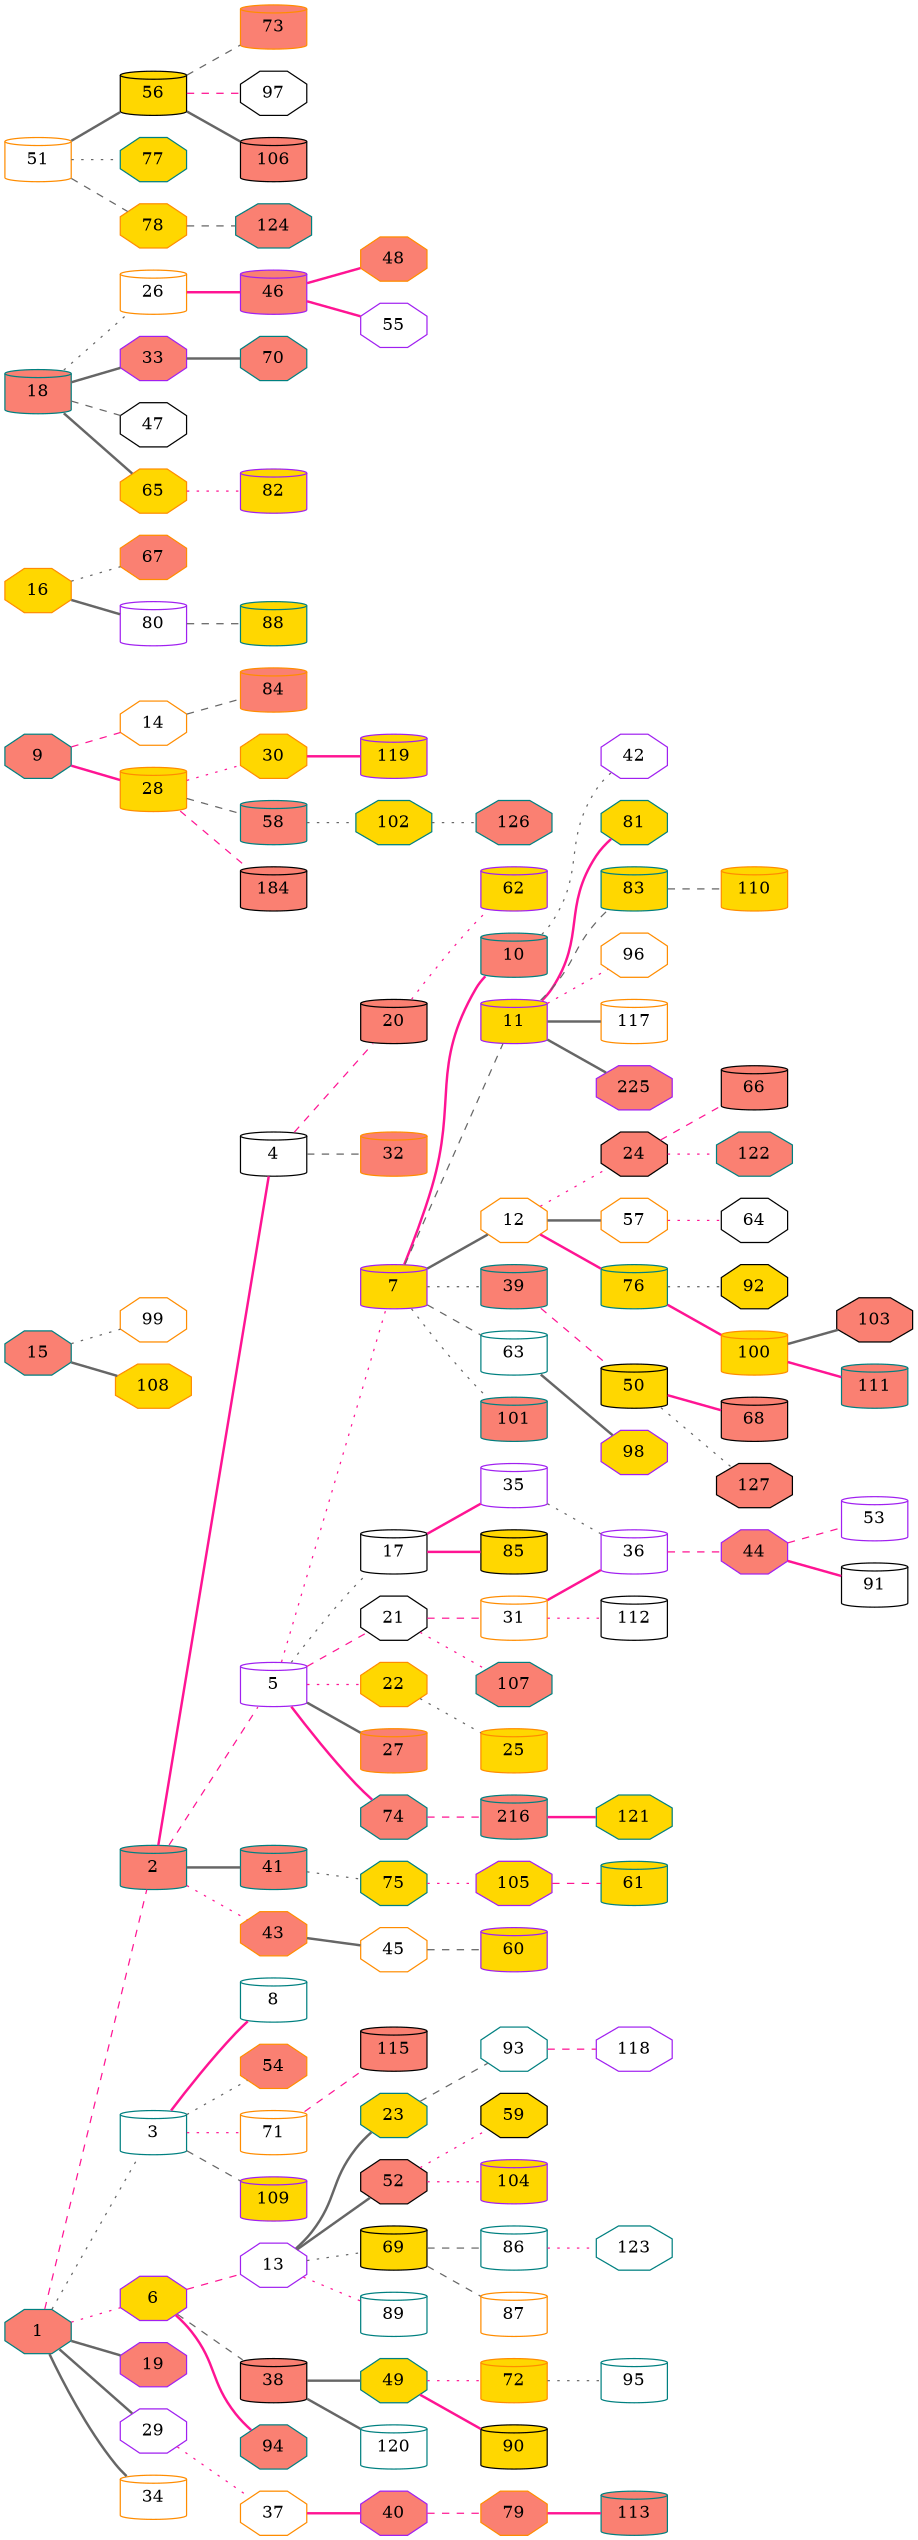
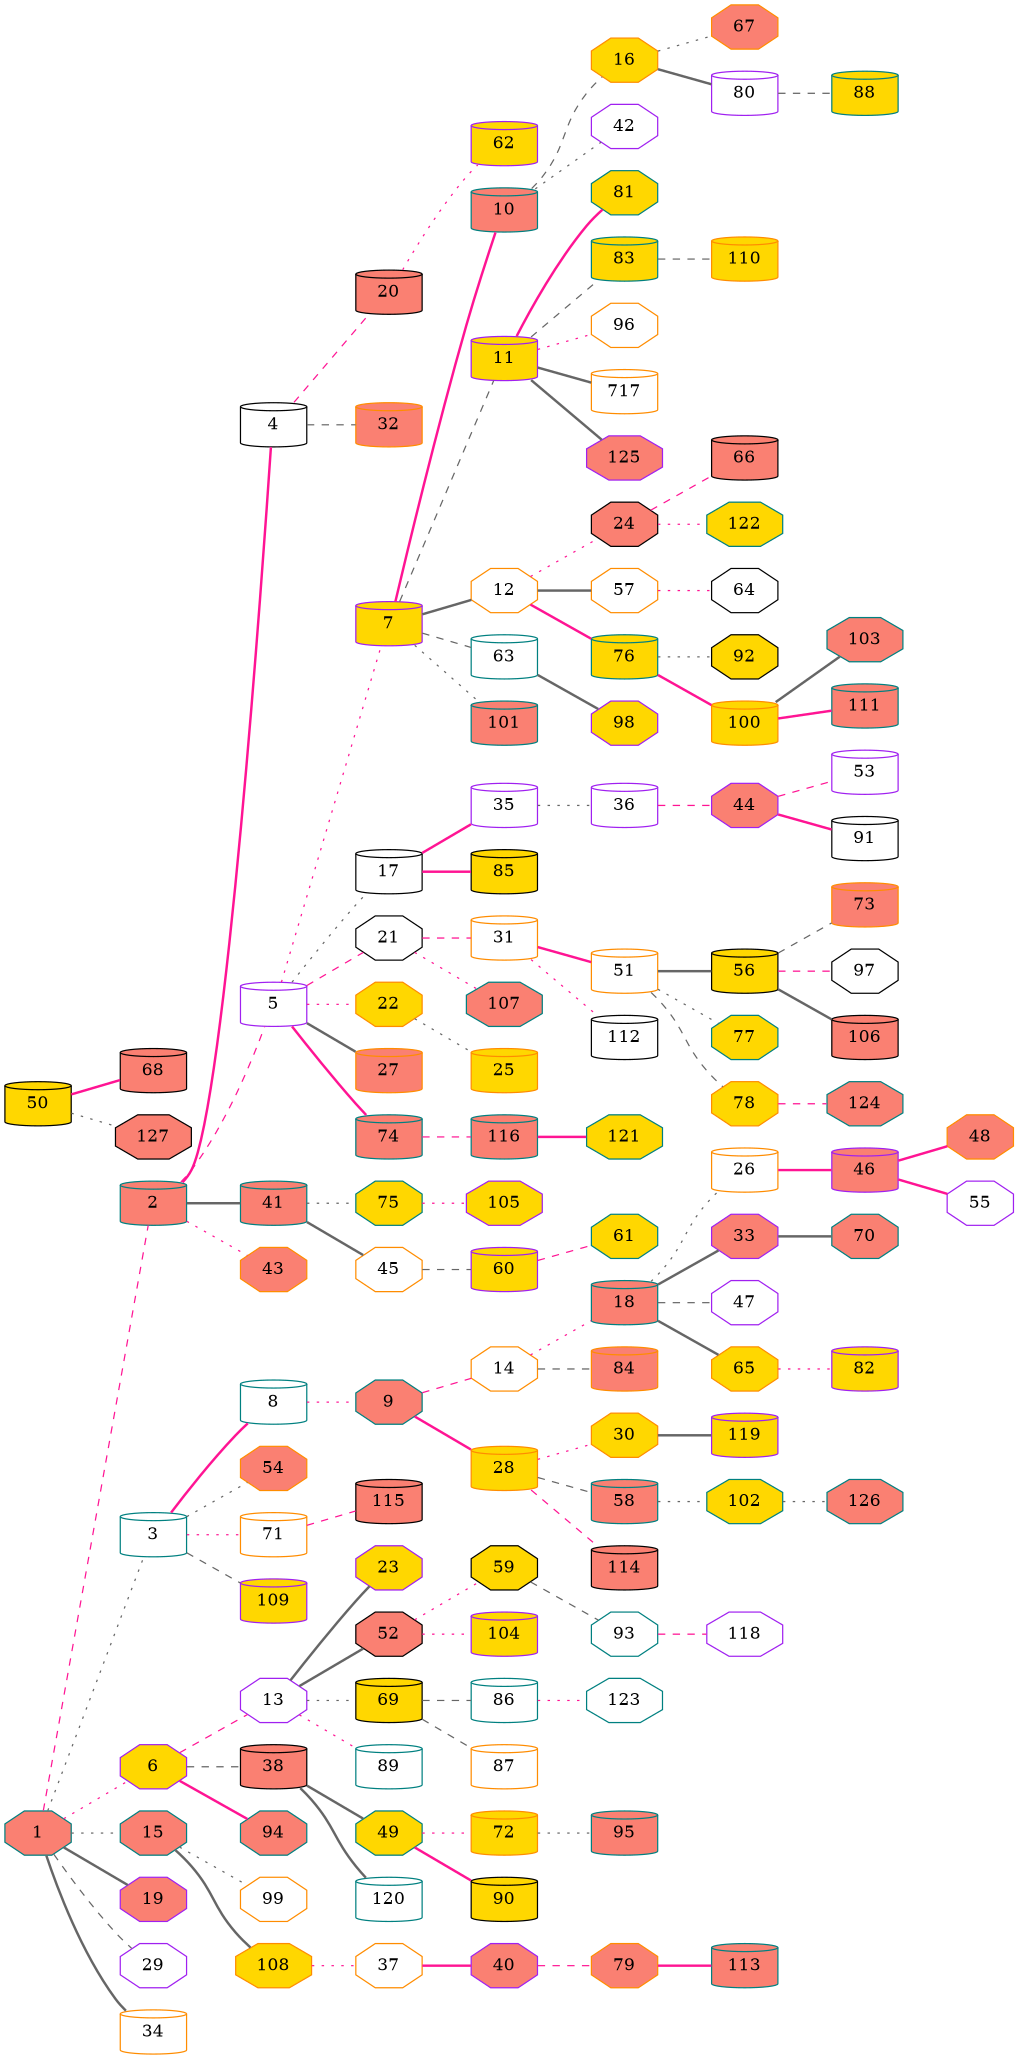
  graph {
    rankdir=LR
    node [color=teal fillcolor=salmon shape=cylinder style=filled]
    edge [color=deeppink style=bold]
    1 [shape=octagon]
    2
    3 [fillcolor=white]
    6 [color=purple fillcolor=gold shape=octagon]
    15 [shape=octagon]
    19 [color=purple shape=octagon]
    29 [color=purple fillcolor=white shape=octagon]
    34 [color=darkorange fillcolor=white]
    4 [color=black fillcolor=white]
    5 [color=purple fillcolor=white]
    41
    43 [color=darkorange shape=octagon]
    8 [fillcolor=white]
    54 [color=darkorange shape=octagon]
    71 [color=darkorange fillcolor=white]
    109 [color=purple fillcolor=gold]
    13 [color=purple fillcolor=white shape=octagon]
    38 [color=black]
    94 [shape=octagon]
    99 [color=darkorange fillcolor=white shape=octagon]
    108 [color=darkorange fillcolor=gold shape=octagon]
    37 [color=darkorange fillcolor=white shape=octagon]
    20 [color=black]
    32 [color=darkorange]
    7 [color=purple fillcolor=gold]
    17 [color=black fillcolor=white]
    21 [color=black fillcolor=white shape=octagon]
    22 [color=darkorange fillcolor=gold shape=octagon]
    27 [color=darkorange]
-   74 [shape=octagon]
+   74
    75 [fillcolor=gold shape=octagon]
    45 [color=darkorange fillcolor=white shape=octagon]
    9 [shape=octagon]
    115 [color=black]
    62 [color=purple fillcolor=gold]
    10
    11 [color=purple fillcolor=gold]
    12 [color=darkorange fillcolor=white shape=octagon]
-   39
    63 [fillcolor=white]
    101
    35 [color=purple fillcolor=white]
    85 [color=black fillcolor=gold]
    31 [color=darkorange fillcolor=white]
    107 [shape=octagon]
    25 [color=darkorange fillcolor=gold]
-   116 [label=216]
-   23 [fillcolor=gold shape=octagon]
+   116
+   23 [color=purple fillcolor=gold shape=octagon]
    52 [color=black shape=octagon]
    69 [color=black fillcolor=gold]
    89 [fillcolor=white]
    49 [fillcolor=gold shape=octagon]
    120 [fillcolor=white]
    16 [color=darkorange fillcolor=gold shape=octagon]
    42 [color=purple fillcolor=white shape=octagon]
    81 [fillcolor=gold shape=octagon]
    83 [fillcolor=gold]
    96 [color=darkorange fillcolor=white shape=octagon]
-   117 [color=darkorange fillcolor=white]
-   125 [color=purple shape=octagon label=225]
+   117 [color=darkorange fillcolor=white label=717]
+   125 [color=purple shape=octagon]
    24 [color=black shape=octagon]
    57 [color=darkorange fillcolor=white shape=octagon]
    76 [fillcolor=gold]
    50 [color=black fillcolor=gold]
    98 [color=purple fillcolor=gold shape=octagon]
    14 [color=darkorange fillcolor=white shape=octagon]
    28 [color=darkorange fillcolor=gold]
    18
    84 [color=darkorange]
    30 [color=darkorange fillcolor=gold shape=octagon]
    58
-   114 [color=black label=184]
+   114 [color=black]
    67 [color=darkorange shape=octagon]
    80 [color=purple fillcolor=white]
    110 [color=darkorange fillcolor=gold]
    66 [color=black]
-   122 [shape=octagon]
+   122 [fillcolor=gold shape=octagon]
    64 [color=black fillcolor=white shape=octagon]
    92 [color=black fillcolor=gold shape=octagon]
    100 [color=darkorange fillcolor=gold]
    93 [fillcolor=white shape=octagon]
    59 [color=black fillcolor=gold shape=octagon]
    104 [color=purple fillcolor=gold]
    86 [fillcolor=white]
    87 [color=darkorange fillcolor=white]
    26 [color=darkorange fillcolor=white]
    33 [color=purple shape=octagon]
-   47 [color=black fillcolor=white shape=octagon]
+   47 [color=purple fillcolor=white shape=octagon]
    65 [color=darkorange fillcolor=gold shape=octagon]
    88 [fillcolor=gold]
    36 [color=purple fillcolor=white]
    46 [color=purple]
    70 [shape=octagon]
    82 [color=purple fillcolor=gold]
    51 [color=darkorange fillcolor=white]
    112 [color=black fillcolor=white]
    118 [color=purple fillcolor=white shape=octagon]
    48 [color=darkorange shape=octagon]
    55 [color=purple fillcolor=white shape=octagon]
    119 [color=purple fillcolor=gold]
    102 [fillcolor=gold shape=octagon]
    40 [color=purple shape=octagon]
    56 [color=black fillcolor=gold]
    77 [fillcolor=gold shape=octagon]
    78 [color=darkorange fillcolor=gold shape=octagon]
    44 [color=purple shape=octagon]
    53 [color=purple fillcolor=white]
    91 [color=black fillcolor=white]
    79 [color=darkorange shape=octagon]
    72 [color=darkorange fillcolor=gold]
    90 [color=black fillcolor=gold]
    68 [color=black]
    127 [color=black shape=octagon]
    113
    105 [color=purple fillcolor=gold shape=octagon]
    60 [color=purple fillcolor=gold]
-   61 [fillcolor=gold]
-   95 [fillcolor=white]
+   61 [fillcolor=gold shape=octagon]
+   95
    73 [color=darkorange]
    97 [color=black fillcolor=white shape=octagon]
    106 [color=black]
    124 [shape=octagon]
    126 [shape=octagon]
    123 [fillcolor=white shape=octagon]
    121 [fillcolor=gold shape=octagon]
-   103 [color=black shape=octagon]
+   103 [shape=octagon]
    111
    1 -- 2 [style=dashed]
    1 -- 3 [color=gray40 style=dotted]
    1 -- 6 [style=dotted]
+   1 -- 15 [color=gray40 style=dotted]
    1 -- 19 [color=gray40]
-   1 -- 29 [color=gray40]
+   1 -- 29 [color=gray40 style=dashed]
    1 -- 34 [color=gray40]
    2 -- 4
    2 -- 5 [style=dashed]
    2 -- 41 [color=gray40]
    2 -- 43 [style=dotted]
    3 -- 8
    3 -- 54 [color=gray40 style=dotted]
    3 -- 71 [style=dotted]
    3 -- 109 [color=gray40 style=dashed]
    6 -- 13 [style=dashed]
    6 -- 38 [color=gray40 style=dashed]
    6 -- 94
    15 -- 99 [color=gray40 style=dotted]
    15 -- 108 [color=gray40]
-   29 -- 37 [style=dotted]
+   108 -- 37 [style=dotted]
    4 -- 20 [style=dashed]
    4 -- 32 [color=gray40 style=dashed]
    5 -- 7 [style=dotted]
    5 -- 17 [color=gray40 style=dotted]
    5 -- 21 [style=dashed]
    5 -- 22 [style=dotted]
    5 -- 27 [color=gray40]
    5 -- 74
    41 -- 75 [color=gray40 style=dotted]
-   43 -- 45 [color=gray40]
+   41 -- 45 [color=gray40]
+   8 -- 9 [style=dotted]
    71 -- 115 [style=dashed]
    13 -- 23 [color=gray40]
    13 -- 52 [color=gray40]
    13 -- 69 [color=gray40 style=dotted]
    13 -- 89 [style=dotted]
    38 -- 49 [color=gray40]
    38 -- 120 [color=gray40]
    37 -- 40
    20 -- 62 [style=dotted]
    7 -- 10
    7 -- 11 [color=gray40 style=dashed]
    7 -- 12 [color=gray40]
-   7 -- 39 [color=gray40 style=dotted]
    7 -- 63 [color=gray40 style=dashed]
    7 -- 101 [color=gray40 style=dotted]
    17 -- 35
    17 -- 85
    21 -- 31 [style=dashed]
    21 -- 107 [style=dotted]
    22 -- 25 [color=gray40 style=dotted]
    74 -- 116 [style=dashed]
    75 -- 105 [style=dotted]
    45 -- 60 [color=gray40 style=dashed]
    9 -- 14 [style=dashed]
    9 -- 28
+   10 -- 16 [color=gray40 style=dashed]
    10 -- 42 [color=gray40 style=dotted]
    11 -- 81
    11 -- 83 [color=gray40 style=dashed]
    11 -- 96 [style=dotted]
    11 -- 117 [color=gray40]
    11 -- 125 [color=gray40]
    12 -- 24 [style=dotted]
    12 -- 57 [color=gray40]
    12 -- 76
-   39 -- 50 [style=dashed]
    63 -- 98 [color=gray40]
    35 -- 36 [color=gray40 style=dotted]
-   31 -- 36
+   31 -- 51
    31 -- 112 [style=dotted]
    116 -- 121
-   23 -- 93 [color=gray40 style=dashed]
+   59 -- 93 [color=gray40 style=dashed]
    52 -- 59 [style=dotted]
    52 -- 104 [style=dotted]
    69 -- 86 [color=gray40 style=dashed]
    69 -- 87 [color=gray40 style=dashed]
    49 -- 72 [style=dotted]
    49 -- 90
    16 -- 67 [color=gray40 style=dotted]
    16 -- 80 [color=gray40]
    83 -- 110 [color=gray40 style=dashed]
    24 -- 66 [style=dashed]
    24 -- 122 [style=dotted]
    57 -- 64 [style=dotted]
    76 -- 92 [color=gray40 style=dotted]
    76 -- 100
    50 -- 68
    50 -- 127 [color=gray40 style=dotted]
+   14 -- 18 [style=dotted]
    14 -- 84 [color=gray40 style=dashed]
    28 -- 30 [style=dotted]
    28 -- 58 [color=gray40 style=dashed]
    28 -- 114 [style=dashed]
    18 -- 26 [color=gray40 style=dotted]
    18 -- 33 [color=gray40]
    18 -- 47 [color=gray40 style=dashed]
    18 -- 65 [color=gray40]
-   30 -- 119
+   30 -- 119 [color=gray40]
    58 -- 102 [color=gray40 style=dotted]
    80 -- 88 [color=gray40 style=dashed]
    100 -- 103 [color=gray40]
    100 -- 111
    93 -- 118 [style=dashed]
    86 -- 123 [style=dotted]
    26 -- 46
    33 -- 70 [color=gray40]
    65 -- 82 [style=dotted]
    36 -- 44 [style=dashed]
    46 -- 48
    46 -- 55
    51 -- 56 [color=gray40]
    51 -- 77 [color=gray40 style=dotted]
    51 -- 78 [color=gray40 style=dashed]
    102 -- 126 [color=gray40 style=dotted]
    40 -- 79 [style=dashed]
    56 -- 73 [color=gray40 style=dashed]
    56 -- 97 [style=dashed]
    56 -- 106 [color=gray40]
-   78 -- 124 [color=gray40 style=dashed]
+   78 -- 124 [style=dashed]
    44 -- 53 [style=dashed]
    44 -- 91
    79 -- 113
    72 -- 95 [color=gray40 style=dotted]
-   105 -- 61 [style=dashed]
+   60 -- 61 [style=dashed]
  }
